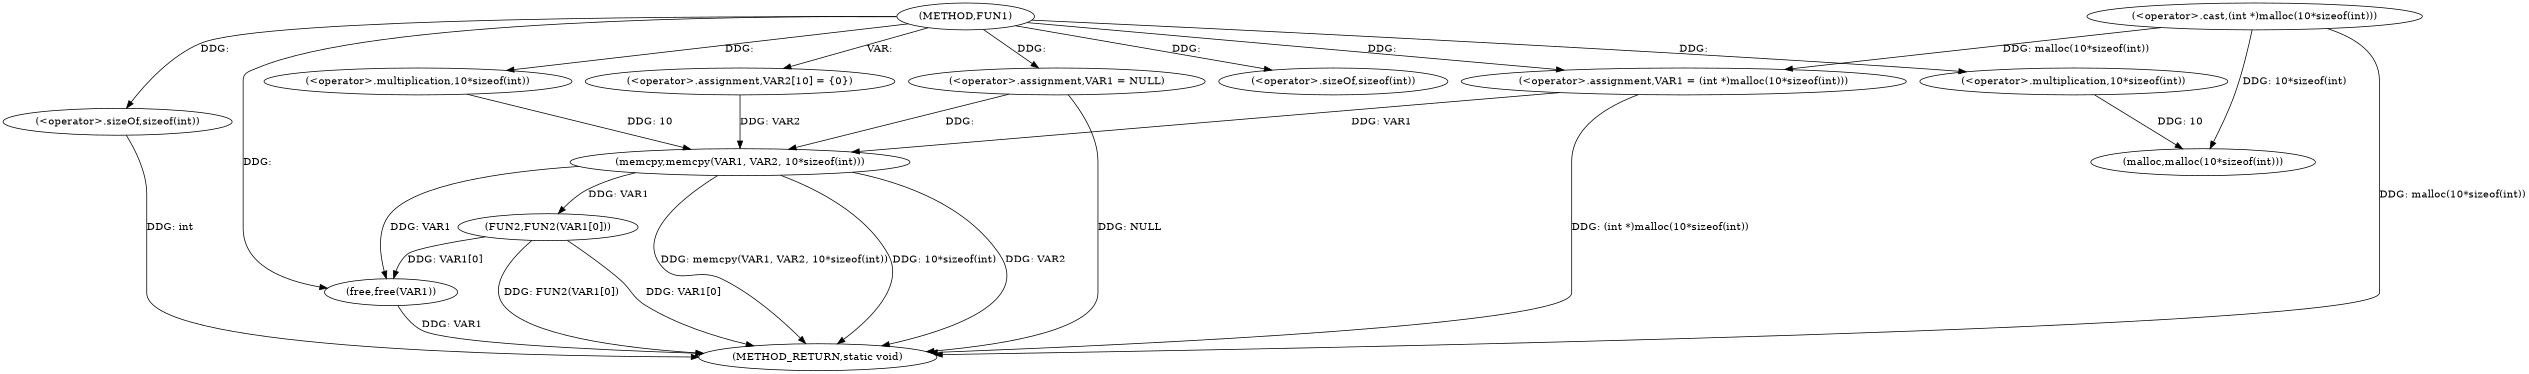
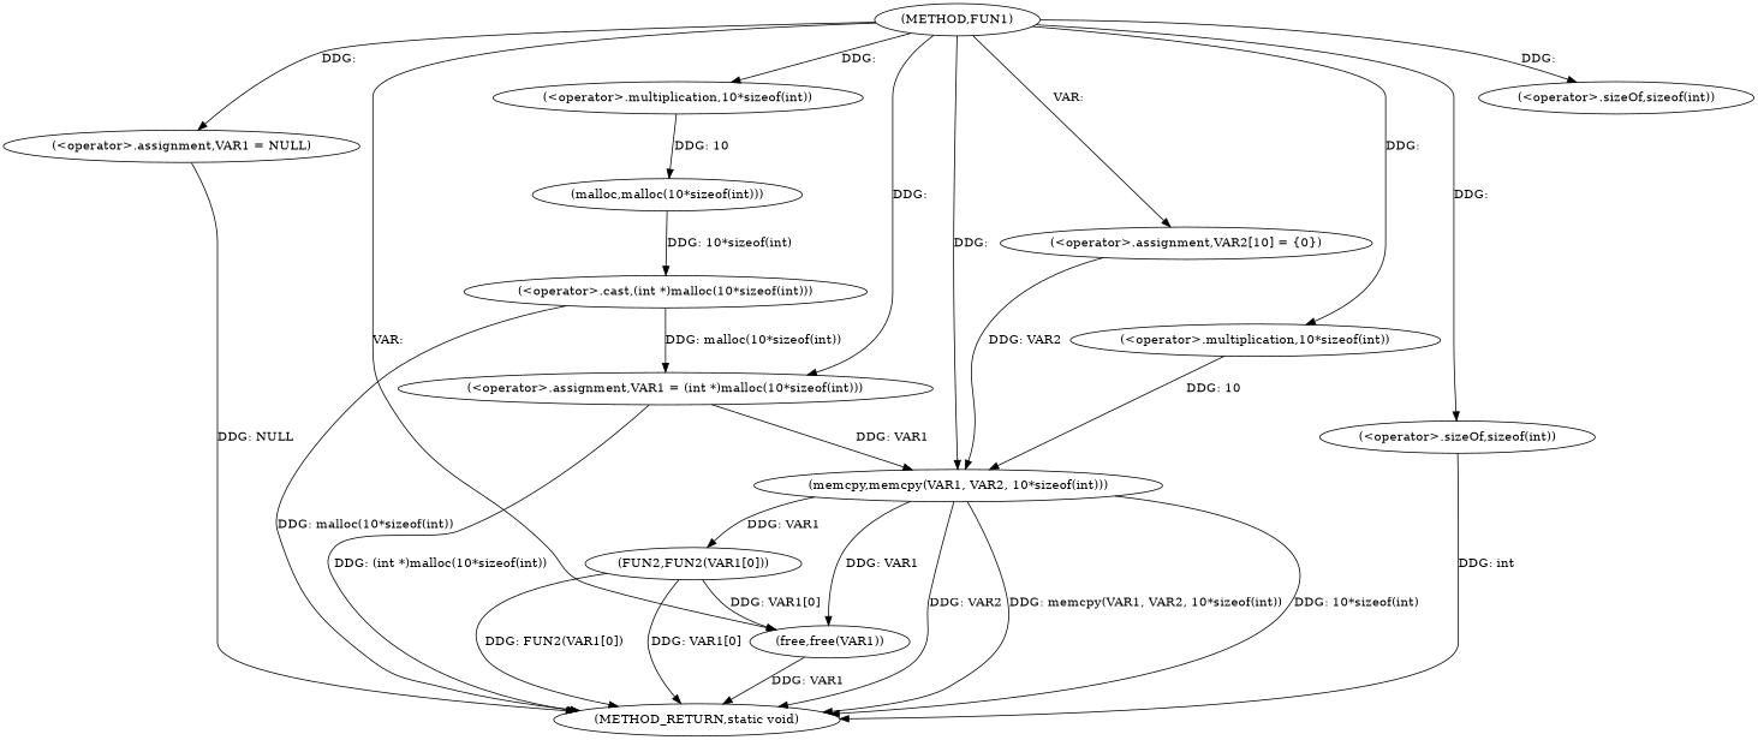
  digraph {
    n1 [label="(METHOD,FUN1)"]
    n2 [label="(<operator>.assignment,VAR1 = NULL)"]
    n3 [label="(<operator>.assignment,VAR1 = (int *)malloc(10*sizeof(int)))"]
    n4 [label="(<operator>.multiplication,10*sizeof(int))"]
    n5 [label="(<operator>.sizeOf,sizeof(int))"]
    n6 [label="(<operator>.assignment,VAR2[10] = {0})"]
    n7 [label="(memcpy,memcpy(VAR1, VAR2, 10*sizeof(int)))"]
    n8 [label="(<operator>.multiplication,10*sizeof(int))"]
    n9 [label="(<operator>.sizeOf,sizeof(int))"]
    n10 [label="(free,free(VAR1))"]
    n11 [label="(METHOD_RETURN,static void)"]
    n12 [label="(malloc,malloc(10*sizeof(int)))"]
    n13 [label="(FUN2,FUN2(VAR1[0]))"]
    n14 [label="(<operator>.cast,(int *)malloc(10*sizeof(int)))"]
    n1 -> n2 [label="DDG: "]
    n1 -> n3 [label="DDG: "]
    n1 -> n4 [label="DDG: "]
    n1 -> n5 [label="DDG: "]
    n1 -> n6 [label="VAR: "]
-   n2 -> n7 [label="DDG: "]
+   n1 -> n7 [label="DDG: "]
    n1 -> n8 [label="DDG: "]
    n1 -> n9 [label="DDG: "]
-   n1 -> n10 [label="DDG: "]
+   n1 -> n10 [label="VAR: "]
    n2 -> n11 [label="DDG: NULL"]
    n3 -> n7 [label="DDG: VAR1"]
    n3 -> n11 [label="DDG: (int *)malloc(10*sizeof(int))"]
    n4 -> n12 [label="DDG: 10"]
    n6 -> n7 [label="DDG: VAR2"]
    n7 -> n10 [label="DDG: VAR1"]
    n7 -> n11 [label="DDG: memcpy(VAR1, VAR2, 10*sizeof(int))"]
    n7 -> n11 [label="DDG: 10*sizeof(int)"]
    n7 -> n11 [label="DDG: VAR2"]
    n7 -> n13 [label="DDG: VAR1"]
    n8 -> n7 [label="DDG: 10"]
    n9 -> n11 [label="DDG: int"]
    n10 -> n11 [label="DDG: VAR1"]
-   n14 -> n12 [label="DDG: 10*sizeof(int)"]
+   n12 -> n14 [label="DDG: 10*sizeof(int)"]
    n13 -> n10 [label="DDG: VAR1[0]"]
    n13 -> n11 [label="DDG: FUN2(VAR1[0])"]
    n13 -> n11 [label="DDG: VAR1[0]"]
    n14 -> n3 [label="DDG: malloc(10*sizeof(int))"]
    n14 -> n11 [label="DDG: malloc(10*sizeof(int))"]
  }
